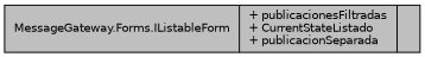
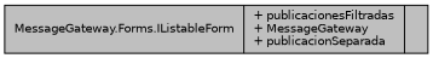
  digraph {
    rankdir=LR
-   n1 [color=black fillcolor=grey75 fontcolor=black fontname=Helvetica fontsize=10 height=0.2 label="{MessageGateway.Forms.IListableForm\n|+ publicacionesFiltradas\l+ CurrentStateListado\l+ publicacionSeparada\l|}" shape=record style=filled width=0.4]
+   n1 [color=black fillcolor=grey75 fontcolor=black fontname=Helvetica fontsize=10 height=0.2 label="{MessageGateway.Forms.IListableForm\n|+ publicacionesFiltradas\l+ MessageGateway\l+ publicacionSeparada\l|}" shape=record style=filled width=0.4]
  }
